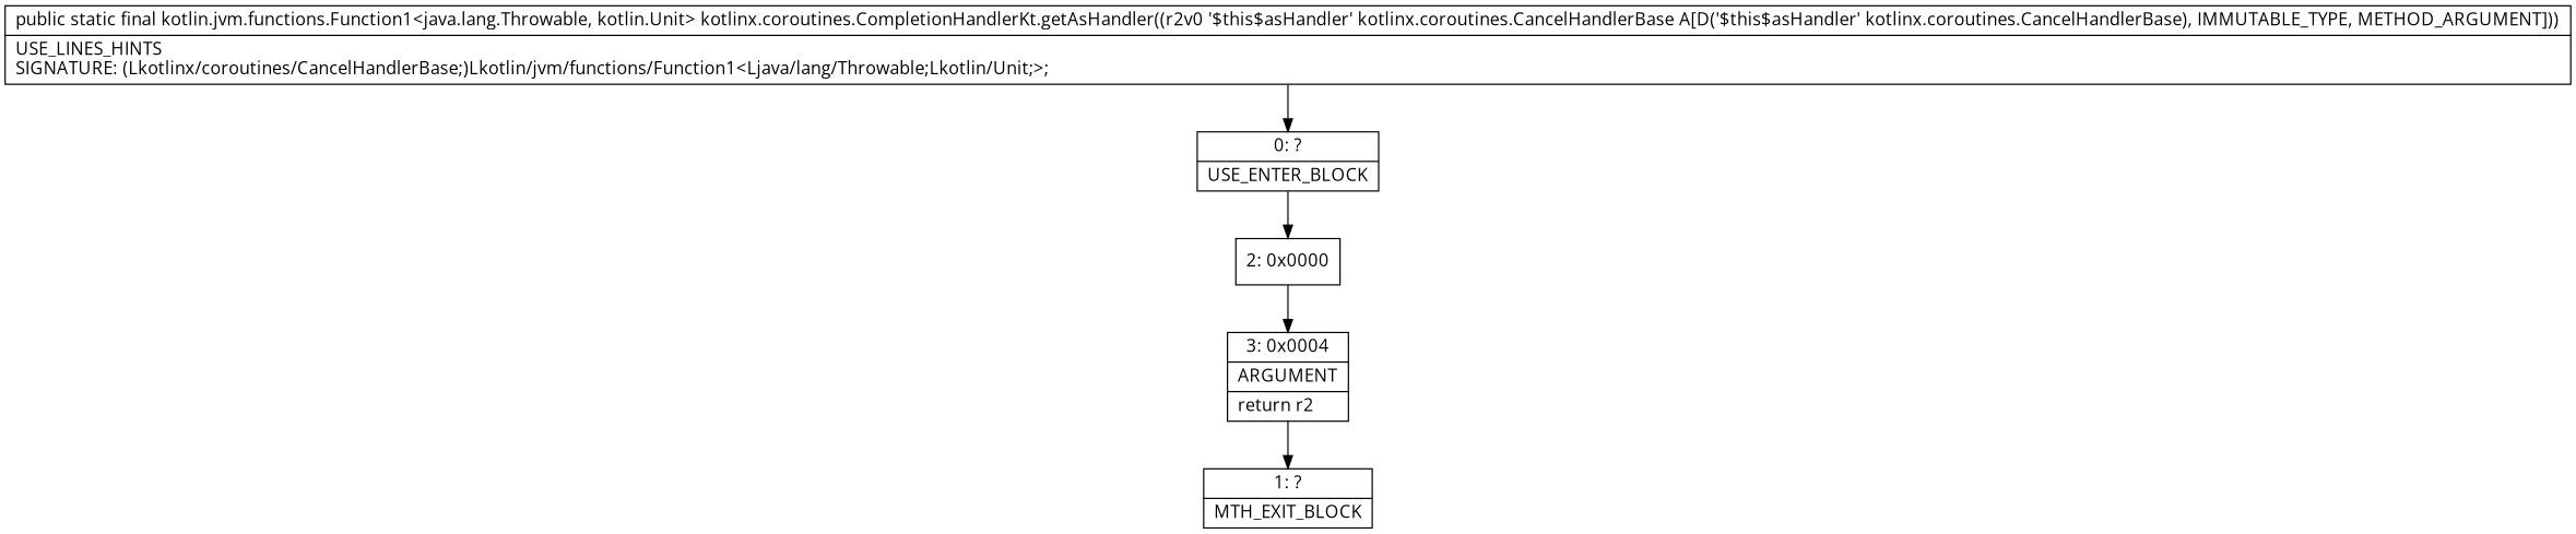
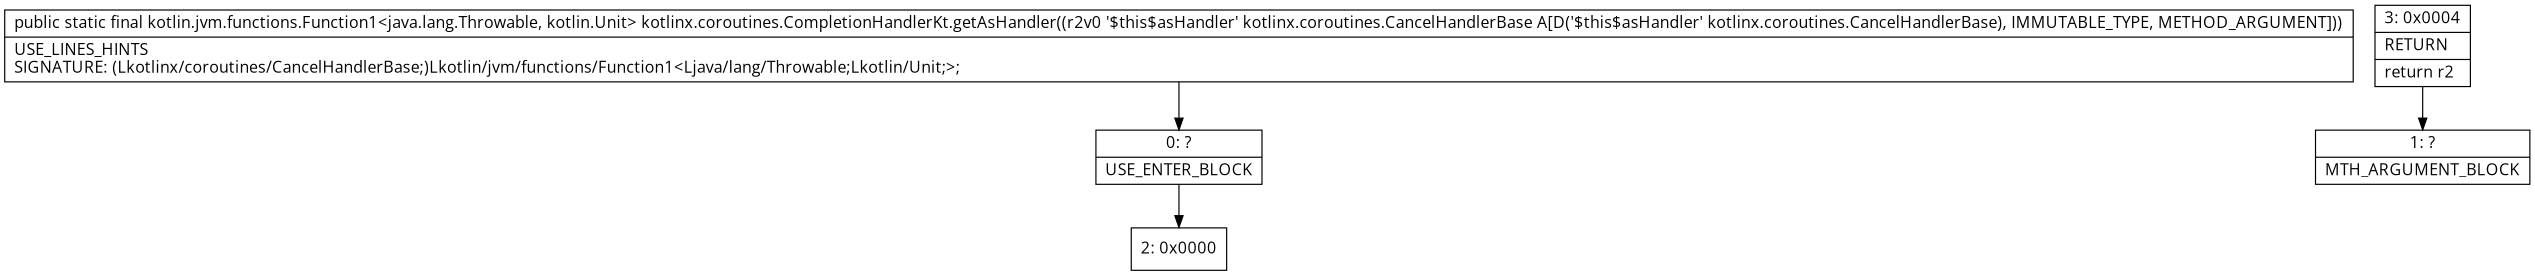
  digraph {
    fontname="Open Sans"
    node [fontname="Open Sans" shape=record]
    edge [fontname="Open Sans"]
    n1 [label="{0\:\ ?|USE_ENTER_BLOCK\l}"]
    n2 [label="{2\:\ 0x0000}"]
-   n3 [label="{3\:\ 0x0004|ARGUMENT\l|return r2\l}"]
-   n4 [label="{1\:\ ?|MTH_EXIT_BLOCK\l}"]
+   n3 [label="{3\:\ 0x0004|RETURN\l|return r2\l}"]
+   n4 [label="{1\:\ ?|MTH_ARGUMENT_BLOCK\l}"]
    n5 [label="{public static final kotlin.jvm.functions.Function1\<java.lang.Throwable, kotlin.Unit\> kotlinx.coroutines.CompletionHandlerKt.getAsHandler((r2v0 '$this$asHandler' kotlinx.coroutines.CancelHandlerBase A[D('$this$asHandler' kotlinx.coroutines.CancelHandlerBase), IMMUTABLE_TYPE, METHOD_ARGUMENT]))  | USE_LINES_HINTS\lSIGNATURE: (Lkotlinx\/coroutines\/CancelHandlerBase;)Lkotlin\/jvm\/functions\/Function1\<Ljava\/lang\/Throwable;Lkotlin\/Unit;\>;\l}"]
    n1 -> n2
-   n2 -> n3
    n3 -> n4
    n5 -> n1
  }
